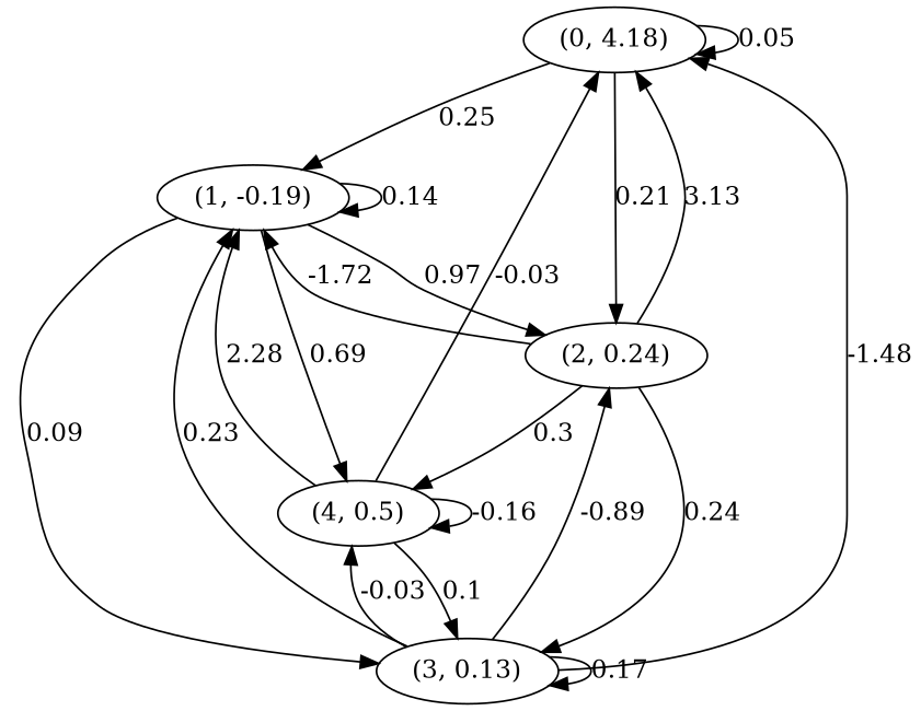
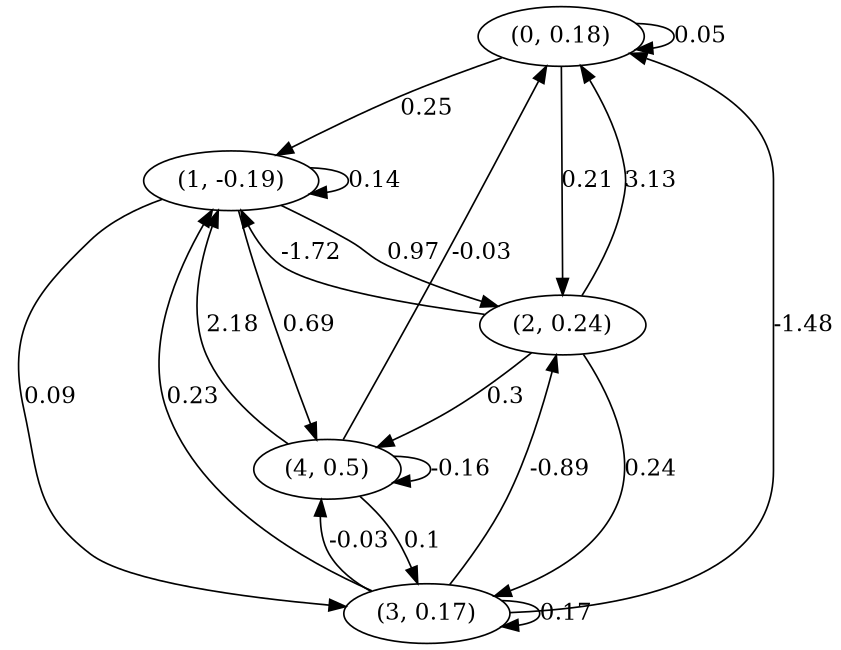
  digraph {
-   n1 [label="(0, 4.18)"]
+   n1 [label="(0, 0.18)"]
    n2 [label="(1, -0.19)"]
    n3 [label="(2, 0.24)"]
-   n4 [label="(3, 0.13)"]
+   n4 [label="(3, 0.17)"]
    n5 [label="(4, 0.5)"]
    n1 -> n1 [label=0.05]
    n1 -> n2 [label=0.25]
    n1 -> n3 [label=0.21]
    n2 -> n2 [label=0.14]
    n2 -> n3 [label=0.97]
    n2 -> n4 [label=0.09]
    n2 -> n5 [label=0.69]
    n3 -> n1 [label=3.13]
    n3 -> n2 [label=-1.72]
    n3 -> n4 [label=0.24]
    n3 -> n5 [label=0.3]
    n4 -> n1 [label=-1.48]
    n4 -> n2 [label=0.23]
    n4 -> n3 [label=-0.89]
    n4 -> n4 [label=0.17]
    n4 -> n5 [label=-0.03]
    n5 -> n1 [label=-0.03]
-   n5 -> n2 [label=2.28]
+   n5 -> n2 [label=2.18]
    n5 -> n4 [label=0.1]
    n5 -> n5 [label=-0.16]
  }
